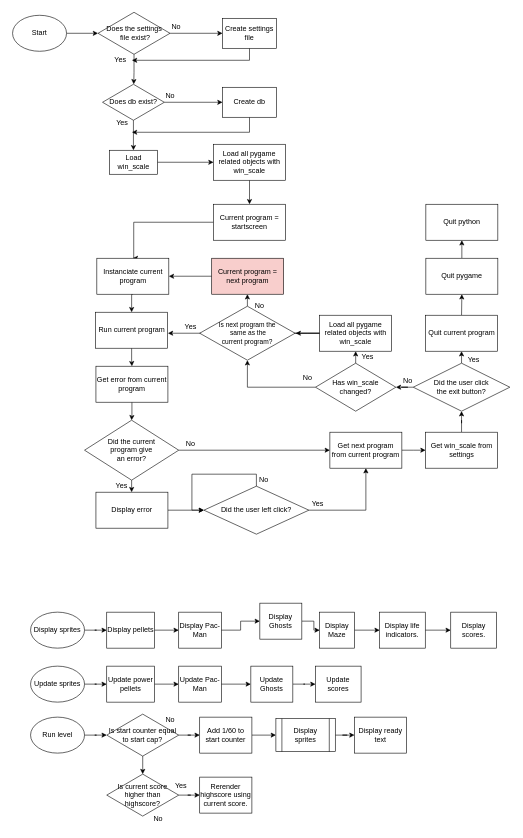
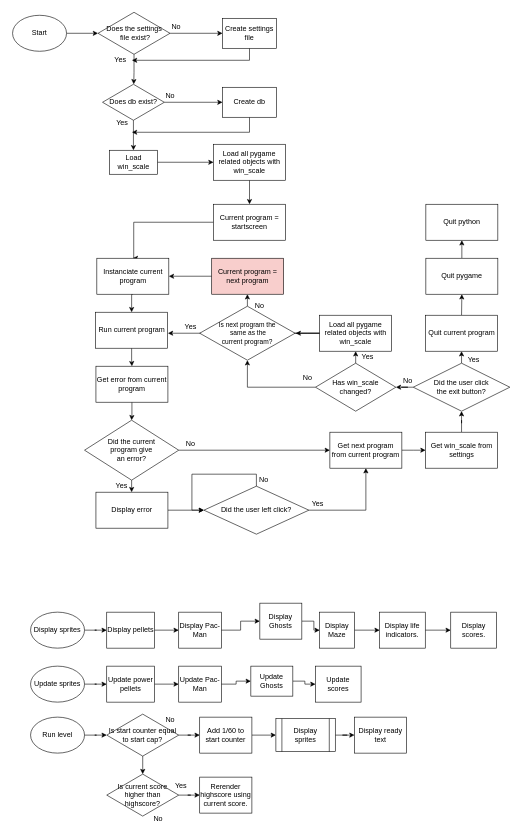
  <mxCell id="0" />
  <mxCell id="1" parent="0" />
  <mxCell id="2" style="edgeStyle=orthogonalEdgeStyle;rounded=0;orthogonalLoop=1;jettySize=auto;html=1;exitX=0.5;exitY=1;exitDx=0;exitDy=0;" parent="1" source="3" edge="1"><mxGeometry relative="1" as="geometry"><mxPoint x="219" y="220" as="targetPoint" /><Array as="points"><mxPoint x="415" y="220" /></Array></mxGeometry></mxCell>
  <mxCell id="3" value="Create db" style="rounded=0;whiteSpace=wrap;html=1;" parent="1" vertex="1"><mxGeometry x="370" y="145" width="90" height="50" as="geometry" /></mxCell>
  <mxCell id="4" value="" style="edgeStyle=orthogonalEdgeStyle;rounded=0;orthogonalLoop=1;jettySize=auto;html=1;entryX=0;entryY=0.5;entryDx=0;entryDy=0;" parent="1" source="6" target="3" edge="1"><mxGeometry relative="1" as="geometry"><mxPoint x="319" y="170" as="targetPoint" /><Array as="points"><mxPoint x="364" y="170" /></Array></mxGeometry></mxCell>
  <mxCell id="5" style="edgeStyle=orthogonalEdgeStyle;rounded=0;orthogonalLoop=1;jettySize=auto;html=1;entryX=0.5;entryY=0;entryDx=0;entryDy=0;" parent="1" source="6" target="13" edge="1"><mxGeometry relative="1" as="geometry"><mxPoint x="221.5" y="250" as="targetPoint" /></mxGeometry></mxCell>
  <mxCell id="6" value="Does db exist?" style="rhombus;whiteSpace=wrap;html=1;" parent="1" vertex="1"><mxGeometry x="170" y="140" width="103" height="60" as="geometry" /></mxCell>
  <mxCell id="7" style="edgeStyle=orthogonalEdgeStyle;rounded=0;orthogonalLoop=1;jettySize=auto;html=1;exitX=0.5;exitY=1;exitDx=0;exitDy=0;" parent="1" source="8" edge="1"><mxGeometry relative="1" as="geometry"><mxPoint x="219" y="100" as="targetPoint" /><Array as="points"><mxPoint x="415" y="100" /></Array></mxGeometry></mxCell>
  <mxCell id="8" value="Create settings file" style="rounded=0;whiteSpace=wrap;html=1;" parent="1" vertex="1"><mxGeometry x="370" y="30" width="90" height="50" as="geometry" /></mxCell>
  <mxCell id="9" value="" style="edgeStyle=orthogonalEdgeStyle;rounded=0;orthogonalLoop=1;jettySize=auto;html=1;entryX=0;entryY=0.5;entryDx=0;entryDy=0;" parent="1" source="11" target="8" edge="1"><mxGeometry relative="1" as="geometry"><mxPoint x="319" y="55" as="targetPoint" /><Array as="points" /></mxGeometry></mxCell>
  <mxCell id="10" style="edgeStyle=orthogonalEdgeStyle;rounded=0;orthogonalLoop=1;jettySize=auto;html=1;" parent="1" source="11" edge="1"><mxGeometry relative="1" as="geometry"><mxPoint x="222" y="140" as="targetPoint" /><Array as="points"><mxPoint x="222" y="120" /><mxPoint x="222" y="120" /></Array></mxGeometry></mxCell>
  <mxCell id="11" value="Does the settings&lt;br&gt;&amp;nbsp;file exist?" style="rhombus;whiteSpace=wrap;html=1;" parent="1" vertex="1"><mxGeometry x="162.5" y="20" width="120" height="70" as="geometry" /></mxCell>
  <mxCell id="12" style="edgeStyle=orthogonalEdgeStyle;rounded=0;orthogonalLoop=1;jettySize=auto;html=1;entryX=0;entryY=0.5;entryDx=0;entryDy=0;" parent="1" source="13" target="15" edge="1"><mxGeometry relative="1" as="geometry" /></mxCell>
  <mxCell id="13" value="Load win_scale" style="rounded=0;whiteSpace=wrap;html=1;" parent="1" vertex="1"><mxGeometry x="181.5" y="250" width="80" height="40" as="geometry" /></mxCell>
  <mxCell id="14" style="edgeStyle=orthogonalEdgeStyle;rounded=0;orthogonalLoop=1;jettySize=auto;html=1;entryX=0.5;entryY=0;entryDx=0;entryDy=0;startArrow=none;startFill=0;endArrow=classic;endFill=1;strokeColor=#000000;" parent="1" source="15" target="18" edge="1"><mxGeometry relative="1" as="geometry" /></mxCell>
  <mxCell id="15" value="Load all pygame related objects with win_scale" style="rounded=0;whiteSpace=wrap;html=1;" parent="1" vertex="1"><mxGeometry x="355" y="240" width="120" height="60" as="geometry" /></mxCell>
  <mxCell id="16" style="edgeStyle=orthogonalEdgeStyle;rounded=0;orthogonalLoop=1;jettySize=auto;html=1;entryX=0.5;entryY=0;entryDx=0;entryDy=0;exitX=0.5;exitY=1;exitDx=0;exitDy=0;" parent="1" source="28" target="20" edge="1"><mxGeometry relative="1" as="geometry"><mxPoint x="219" y="500" as="sourcePoint" /></mxGeometry></mxCell>
  <mxCell id="17" style="edgeStyle=orthogonalEdgeStyle;rounded=0;orthogonalLoop=1;jettySize=auto;html=1;entryX=0.5;entryY=0;entryDx=0;entryDy=0;" parent="1" source="18" target="28" edge="1"><mxGeometry relative="1" as="geometry"><Array as="points"><mxPoint x="222" y="370" /></Array></mxGeometry></mxCell>
  <mxCell id="18" value="Current program = startscreen" style="rounded=0;whiteSpace=wrap;html=1;" parent="1" vertex="1"><mxGeometry x="355" y="340" width="120" height="60" as="geometry" /></mxCell>
  <mxCell id="19" style="edgeStyle=orthogonalEdgeStyle;rounded=0;orthogonalLoop=1;jettySize=auto;html=1;entryX=0.5;entryY=0;entryDx=0;entryDy=0;" parent="1" source="20" target="30" edge="1"><mxGeometry relative="1" as="geometry" /></mxCell>
  <mxCell id="20" value="Run current program" style="rounded=0;whiteSpace=wrap;html=1;" parent="1" vertex="1"><mxGeometry x="158.5" y="520" width="120" height="60" as="geometry" /></mxCell>
  <mxCell id="21" style="edgeStyle=orthogonalEdgeStyle;rounded=0;orthogonalLoop=1;jettySize=auto;html=1;entryX=0;entryY=0.5;entryDx=0;entryDy=0;" parent="1" source="22" target="50" edge="1"><mxGeometry relative="1" as="geometry" /></mxCell>
  <mxCell id="22" value="Get next program from current program" style="rounded=0;whiteSpace=wrap;html=1;" parent="1" vertex="1"><mxGeometry x="549" y="720" width="120" height="60" as="geometry" /></mxCell>
  <mxCell id="23" style="edgeStyle=orthogonalEdgeStyle;rounded=0;orthogonalLoop=1;jettySize=auto;html=1;" parent="1" source="25" edge="1"><mxGeometry relative="1" as="geometry"><mxPoint x="279" y="555" as="targetPoint" /><Array as="points"><mxPoint x="609" y="555" /></Array></mxGeometry></mxCell>
  <mxCell id="24" style="edgeStyle=orthogonalEdgeStyle;rounded=0;orthogonalLoop=1;jettySize=auto;html=1;entryX=0.5;entryY=1;entryDx=0;entryDy=0;" parent="1" source="25" target="27" edge="1"><mxGeometry relative="1" as="geometry" /></mxCell>
  <mxCell id="25" value="&lt;font style=&quot;font-size: 11px&quot;&gt;Is next program&amp;nbsp;the&lt;br&gt;&amp;nbsp;same as the &lt;br&gt;current program?&lt;/font&gt;" style="rhombus;whiteSpace=wrap;html=1;" parent="1" vertex="1"><mxGeometry x="332" y="510" width="159" height="90" as="geometry" /></mxCell>
  <mxCell id="26" style="edgeStyle=orthogonalEdgeStyle;rounded=0;orthogonalLoop=1;jettySize=auto;html=1;entryX=1;entryY=0.5;entryDx=0;entryDy=0;" parent="1" source="27" target="28" edge="1"><mxGeometry relative="1" as="geometry"><Array as="points"><mxPoint x="412" y="460" /><mxPoint x="412" y="460" /></Array></mxGeometry></mxCell>
  <mxCell id="27" value="Current program = next program" style="rounded=0;whiteSpace=wrap;html=1;fillColor=#f8cecc;" parent="1" vertex="1"><mxGeometry x="352" y="430" width="120" height="60" as="geometry" /></mxCell>
  <mxCell id="28" value="Instanciate current program" style="rounded=0;whiteSpace=wrap;html=1;" parent="1" vertex="1"><mxGeometry x="160.5" y="430" width="120" height="60" as="geometry" /></mxCell>
  <mxCell id="29" style="edgeStyle=orthogonalEdgeStyle;rounded=0;orthogonalLoop=1;jettySize=auto;html=1;entryX=0.5;entryY=0;entryDx=0;entryDy=0;" parent="1" source="30" target="33" edge="1"><mxGeometry relative="1" as="geometry" /></mxCell>
  <mxCell id="30" value="Get error from current program" style="rounded=0;whiteSpace=wrap;html=1;" parent="1" vertex="1"><mxGeometry x="159" y="610" width="120" height="60" as="geometry" /></mxCell>
  <mxCell id="31" style="edgeStyle=orthogonalEdgeStyle;rounded=0;orthogonalLoop=1;jettySize=auto;html=1;entryX=0.5;entryY=0;entryDx=0;entryDy=0;" parent="1" source="33" target="35" edge="1"><mxGeometry relative="1" as="geometry" /></mxCell>
  <mxCell id="32" style="edgeStyle=orthogonalEdgeStyle;rounded=0;orthogonalLoop=1;jettySize=auto;html=1;entryX=0;entryY=0.5;entryDx=0;entryDy=0;" parent="1" source="33" target="22" edge="1"><mxGeometry relative="1" as="geometry" /></mxCell>
  <mxCell id="33" value="Did the current &lt;br&gt;program give &lt;br&gt;an error?" style="rhombus;whiteSpace=wrap;html=1;" parent="1" vertex="1"><mxGeometry x="140" y="700" width="157" height="100" as="geometry" /></mxCell>
  <mxCell id="34" style="edgeStyle=orthogonalEdgeStyle;rounded=0;orthogonalLoop=1;jettySize=auto;html=1;entryX=0;entryY=0.5;entryDx=0;entryDy=0;" parent="1" source="35" target="37" edge="1"><mxGeometry relative="1" as="geometry" /></mxCell>
  <mxCell id="35" value="Display error" style="rounded=0;whiteSpace=wrap;html=1;" parent="1" vertex="1"><mxGeometry x="159" y="820" width="120" height="60" as="geometry" /></mxCell>
  <mxCell id="36" style="edgeStyle=orthogonalEdgeStyle;rounded=0;orthogonalLoop=1;jettySize=auto;html=1;entryX=0.5;entryY=1;entryDx=0;entryDy=0;" parent="1" source="37" target="22" edge="1"><mxGeometry relative="1" as="geometry" /></mxCell>
  <mxCell id="37" value="Did the user left click?" style="rhombus;whiteSpace=wrap;html=1;" parent="1" vertex="1"><mxGeometry x="339" y="810" width="175" height="80" as="geometry" /></mxCell>
  <mxCell id="38" style="edgeStyle=orthogonalEdgeStyle;rounded=0;orthogonalLoop=1;jettySize=auto;html=1;entryX=0;entryY=0.5;entryDx=0;entryDy=0;" parent="1" source="37" target="37" edge="1"><mxGeometry relative="1" as="geometry"><Array as="points"><mxPoint x="427" y="790" /><mxPoint x="319" y="790" /><mxPoint x="319" y="850" /></Array></mxGeometry></mxCell>
  <mxCell id="39" value="No" style="text;html=1;strokeColor=none;fillColor=none;align=center;verticalAlign=middle;whiteSpace=wrap;rounded=0;" parent="1" vertex="1"><mxGeometry x="297" y="730" width="40" height="20" as="geometry" /></mxCell>
  <mxCell id="40" value="No" style="text;html=1;strokeColor=none;fillColor=none;align=center;verticalAlign=middle;whiteSpace=wrap;rounded=0;" parent="1" vertex="1"><mxGeometry x="419" y="790" width="40" height="20" as="geometry" /></mxCell>
  <mxCell id="41" value="No" style="text;html=1;strokeColor=none;fillColor=none;align=center;verticalAlign=middle;whiteSpace=wrap;rounded=0;" parent="1" vertex="1"><mxGeometry x="412" y="500" width="40" height="20" as="geometry" /></mxCell>
  <mxCell id="42" value="Yes" style="text;html=1;strokeColor=none;fillColor=none;align=center;verticalAlign=middle;whiteSpace=wrap;rounded=0;" parent="1" vertex="1"><mxGeometry x="297" y="535" width="40" height="20" as="geometry" /></mxCell>
  <mxCell id="43" value="Yes" style="text;html=1;strokeColor=none;fillColor=none;align=center;verticalAlign=middle;whiteSpace=wrap;rounded=0;" parent="1" vertex="1"><mxGeometry x="509" y="830" width="40" height="20" as="geometry" /></mxCell>
  <mxCell id="44" value="Yes" style="text;html=1;strokeColor=none;fillColor=none;align=center;verticalAlign=middle;whiteSpace=wrap;rounded=0;" parent="1" vertex="1"><mxGeometry x="181.5" y="800" width="40" height="20" as="geometry" /></mxCell>
  <mxCell id="45" value="No" style="text;html=1;strokeColor=none;fillColor=none;align=center;verticalAlign=middle;whiteSpace=wrap;rounded=0;" parent="1" vertex="1"><mxGeometry x="262.5" y="150" width="40" height="20" as="geometry" /></mxCell>
  <mxCell id="46" value="No" style="text;html=1;strokeColor=none;fillColor=none;align=center;verticalAlign=middle;whiteSpace=wrap;rounded=0;" parent="1" vertex="1"><mxGeometry x="273" y="35" width="40" height="20" as="geometry" /></mxCell>
  <mxCell id="47" value="Yes" style="text;html=1;strokeColor=none;fillColor=none;align=center;verticalAlign=middle;whiteSpace=wrap;rounded=0;" parent="1" vertex="1"><mxGeometry x="182.5" y="195" width="40" height="20" as="geometry" /></mxCell>
  <mxCell id="48" value="Yes" style="text;html=1;strokeColor=none;fillColor=none;align=center;verticalAlign=middle;whiteSpace=wrap;rounded=0;" parent="1" vertex="1"><mxGeometry x="179.5" y="90" width="40" height="20" as="geometry" /></mxCell>
  <mxCell id="49" style="edgeStyle=orthogonalEdgeStyle;rounded=0;orthogonalLoop=1;jettySize=auto;html=1;entryX=0.5;entryY=1;entryDx=0;entryDy=0;startArrow=none;startFill=0;endArrow=classic;endFill=1;strokeColor=#000000;" parent="1" source="50" target="62" edge="1"><mxGeometry relative="1" as="geometry" /></mxCell>
  <mxCell id="50" value="Get win_scale from settings" style="rounded=0;whiteSpace=wrap;html=1;" parent="1" vertex="1"><mxGeometry x="708.5" y="720" width="120" height="60" as="geometry" /></mxCell>
  <mxCell id="51" style="edgeStyle=orthogonalEdgeStyle;rounded=0;orthogonalLoop=1;jettySize=auto;html=1;entryX=0.5;entryY=1;entryDx=0;entryDy=0;startArrow=none;startFill=0;endArrow=classic;endFill=1;strokeColor=#000000;" parent="1" source="52" target="25" edge="1"><mxGeometry relative="1" as="geometry" /></mxCell>
  <mxCell id="52" value="Has win_scale &lt;br&gt;changed?" style="rhombus;whiteSpace=wrap;html=1;" parent="1" vertex="1"><mxGeometry x="525" y="605" width="134" height="80" as="geometry" /></mxCell>
  <mxCell id="53" style="edgeStyle=orthogonalEdgeStyle;rounded=0;orthogonalLoop=1;jettySize=auto;html=1;startArrow=none;startFill=0;endArrow=classic;endFill=1;strokeColor=#000000;" parent="1" source="54" edge="1"><mxGeometry relative="1" as="geometry"><mxPoint x="492" y="555" as="targetPoint" /></mxGeometry></mxCell>
  <mxCell id="54" value="Load all pygame related objects with win_scale" style="rounded=0;whiteSpace=wrap;html=1;" parent="1" vertex="1"><mxGeometry x="532" y="525" width="120" height="60" as="geometry" /></mxCell>
  <mxCell id="55" value="Yes" style="text;html=1;strokeColor=none;fillColor=none;align=center;verticalAlign=middle;whiteSpace=wrap;rounded=0;" parent="1" vertex="1"><mxGeometry x="592" y="585" width="40" height="20" as="geometry" /></mxCell>
  <mxCell id="56" value="No" style="text;html=1;strokeColor=none;fillColor=none;align=center;verticalAlign=middle;whiteSpace=wrap;rounded=0;" parent="1" vertex="1"><mxGeometry x="492" y="620" width="40" height="20" as="geometry" /></mxCell>
  <mxCell id="57" value="" style="endArrow=classic;html=1;strokeColor=#000000;entryX=0.5;entryY=1;entryDx=0;entryDy=0;exitX=0.5;exitY=0;exitDx=0;exitDy=0;" parent="1" source="52" target="54" edge="1"><mxGeometry width="50" height="50" relative="1" as="geometry"><mxPoint x="-58" y="960" as="sourcePoint" /><mxPoint x="-8" y="910" as="targetPoint" /></mxGeometry></mxCell>
  <mxCell id="58" style="edgeStyle=orthogonalEdgeStyle;rounded=0;orthogonalLoop=1;jettySize=auto;html=1;startArrow=none;startFill=0;endArrow=classic;endFill=1;strokeColor=#000000;entryX=0;entryY=0.5;entryDx=0;entryDy=0;" parent="1" source="59" target="11" edge="1"><mxGeometry relative="1" as="geometry"><mxPoint x="160" y="55" as="targetPoint" /></mxGeometry></mxCell>
  <mxCell id="59" value="Start" style="ellipse;whiteSpace=wrap;html=1;" parent="1" vertex="1"><mxGeometry x="20" y="25" width="90" height="60" as="geometry" /></mxCell>
  <mxCell id="60" style="edgeStyle=orthogonalEdgeStyle;rounded=0;orthogonalLoop=1;jettySize=auto;html=1;entryX=1;entryY=0.5;entryDx=0;entryDy=0;startArrow=none;startFill=0;endArrow=classic;endFill=1;strokeColor=#000000;" parent="1" source="62" target="52" edge="1"><mxGeometry relative="1" as="geometry" /></mxCell>
  <mxCell id="61" style="edgeStyle=orthogonalEdgeStyle;rounded=0;orthogonalLoop=1;jettySize=auto;html=1;exitX=0.5;exitY=0;exitDx=0;exitDy=0;entryX=0.5;entryY=1;entryDx=0;entryDy=0;startArrow=none;startFill=0;endArrow=classic;endFill=1;strokeColor=#000000;" parent="1" source="62" target="66" edge="1"><mxGeometry relative="1" as="geometry" /></mxCell>
  <mxCell id="62" value="Did the user click &lt;br&gt;the exit button?" style="rhombus;whiteSpace=wrap;html=1;" parent="1" vertex="1"><mxGeometry x="688" y="605" width="161" height="80" as="geometry" /></mxCell>
  <mxCell id="63" value="Yes" style="text;html=1;strokeColor=none;fillColor=none;align=center;verticalAlign=middle;whiteSpace=wrap;rounded=0;" parent="1" vertex="1"><mxGeometry x="768.5" y="590" width="40" height="20" as="geometry" /></mxCell>
  <mxCell id="64" value="No" style="text;html=1;strokeColor=none;fillColor=none;align=center;verticalAlign=middle;whiteSpace=wrap;rounded=0;" parent="1" vertex="1"><mxGeometry x="659" y="625" width="40" height="20" as="geometry" /></mxCell>
  <mxCell id="65" style="edgeStyle=orthogonalEdgeStyle;rounded=0;orthogonalLoop=1;jettySize=auto;html=1;exitX=0.5;exitY=0;exitDx=0;exitDy=0;entryX=0.5;entryY=1;entryDx=0;entryDy=0;startArrow=none;startFill=0;endArrow=classic;endFill=1;strokeColor=#000000;" parent="1" source="66" target="68" edge="1"><mxGeometry relative="1" as="geometry" /></mxCell>
  <mxCell id="66" value="Quit current program" style="rounded=0;whiteSpace=wrap;html=1;" parent="1" vertex="1"><mxGeometry x="708.5" y="525" width="120" height="60" as="geometry" /></mxCell>
  <mxCell id="67" style="edgeStyle=orthogonalEdgeStyle;rounded=0;orthogonalLoop=1;jettySize=auto;html=1;exitX=0.5;exitY=0;exitDx=0;exitDy=0;entryX=0.5;entryY=1;entryDx=0;entryDy=0;startArrow=none;startFill=0;endArrow=classic;endFill=1;strokeColor=#000000;" parent="1" source="68" target="69" edge="1"><mxGeometry relative="1" as="geometry" /></mxCell>
  <mxCell id="68" value="Quit pygame" style="rounded=0;whiteSpace=wrap;html=1;" parent="1" vertex="1"><mxGeometry x="709" y="430" width="120" height="60" as="geometry" /></mxCell>
  <mxCell id="69" value="Quit python" style="rounded=0;whiteSpace=wrap;html=1;" parent="1" vertex="1"><mxGeometry x="709" y="340" width="120" height="60" as="geometry" /></mxCell>
  <mxCell id="70" style="edgeStyle=orthogonalEdgeStyle;rounded=0;orthogonalLoop=1;jettySize=auto;html=1;entryX=0;entryY=0.5;entryDx=0;entryDy=0;" edge="1" parent="1" source="71" target="74"><mxGeometry relative="1" as="geometry" /></mxCell>
  <mxCell id="71" value="Run level" style="ellipse;whiteSpace=wrap;html=1;direction=west;" vertex="1" parent="1"><mxGeometry x="50" y="1195" width="90" height="60" as="geometry" /></mxCell>
  <mxCell id="72" style="edgeStyle=orthogonalEdgeStyle;rounded=0;orthogonalLoop=1;jettySize=auto;html=1;entryX=0;entryY=0.5;entryDx=0;entryDy=0;" edge="1" parent="1" source="74" target="76"><mxGeometry relative="1" as="geometry" /></mxCell>
  <mxCell id="73" style="edgeStyle=orthogonalEdgeStyle;rounded=0;orthogonalLoop=1;jettySize=auto;html=1;" edge="1" parent="1" source="74"><mxGeometry relative="1" as="geometry"><mxPoint x="237" y="1290" as="targetPoint" /></mxGeometry></mxCell>
  <mxCell id="74" value="Is start counter equal to start cap?" style="rhombus;whiteSpace=wrap;html=1;" vertex="1" parent="1"><mxGeometry x="177" y="1190" width="120" height="70" as="geometry" /></mxCell>
  <mxCell id="75" style="edgeStyle=orthogonalEdgeStyle;rounded=0;orthogonalLoop=1;jettySize=auto;html=1;entryX=0;entryY=0.5;entryDx=0;entryDy=0;" edge="1" parent="1" source="76" target="107"><mxGeometry relative="1" as="geometry" /></mxCell>
  <mxCell id="76" value="Add 1/60 to start counter" style="rounded=0;whiteSpace=wrap;html=1;" vertex="1" parent="1"><mxGeometry x="332" y="1195" width="87" height="60" as="geometry" /></mxCell>
  <mxCell id="77" value="Display ready text" style="rounded=0;whiteSpace=wrap;html=1;" vertex="1" parent="1"><mxGeometry x="590" y="1195" width="87" height="60" as="geometry" /></mxCell>
  <mxCell id="78" style="edgeStyle=orthogonalEdgeStyle;rounded=0;orthogonalLoop=1;jettySize=auto;html=1;entryX=0;entryY=0.5;entryDx=0;entryDy=0;" edge="1" parent="1" source="79" target="81"><mxGeometry relative="1" as="geometry" /></mxCell>
  <mxCell id="79" value="Display pellets" style="rounded=0;whiteSpace=wrap;html=1;" vertex="1" parent="1"><mxGeometry x="177" y="1020" width="79.5" height="60" as="geometry" /></mxCell>
  <mxCell id="80" style="edgeStyle=orthogonalEdgeStyle;rounded=0;orthogonalLoop=1;jettySize=auto;html=1;entryX=0;entryY=0.5;entryDx=0;entryDy=0;" edge="1" parent="1" source="81" target="83"><mxGeometry relative="1" as="geometry" /></mxCell>
  <mxCell id="81" value="Display Pac-Man" style="rounded=0;whiteSpace=wrap;html=1;" vertex="1" parent="1"><mxGeometry x="297" y="1020" width="71" height="60" as="geometry" /></mxCell>
  <mxCell id="82" style="edgeStyle=orthogonalEdgeStyle;rounded=0;orthogonalLoop=1;jettySize=auto;html=1;entryX=0;entryY=0.5;entryDx=0;entryDy=0;" edge="1" parent="1" source="83" target="85"><mxGeometry relative="1" as="geometry" /></mxCell>
  <mxCell id="83" value="Display Ghosts" style="rounded=0;whiteSpace=wrap;html=1;" vertex="1" parent="1"><mxGeometry x="432.25" y="1005" width="70" height="60" as="geometry" /></mxCell>
  <mxCell id="84" style="edgeStyle=orthogonalEdgeStyle;rounded=0;orthogonalLoop=1;jettySize=auto;html=1;entryX=0;entryY=0.5;entryDx=0;entryDy=0;" edge="1" parent="1" source="85" target="87"><mxGeometry relative="1" as="geometry" /></mxCell>
  <mxCell id="85" value="Display Maze" style="rounded=0;whiteSpace=wrap;html=1;" vertex="1" parent="1"><mxGeometry x="532" y="1020" width="58" height="60" as="geometry" /></mxCell>
  <mxCell id="86" value="" style="edgeStyle=orthogonalEdgeStyle;rounded=0;orthogonalLoop=1;jettySize=auto;html=1;" edge="1" parent="1" source="87" target="88"><mxGeometry relative="1" as="geometry" /></mxCell>
  <mxCell id="87" value="Display life indicators." style="rounded=0;whiteSpace=wrap;html=1;" vertex="1" parent="1"><mxGeometry x="632" y="1020" width="76" height="60" as="geometry" /></mxCell>
  <mxCell id="88" value="Display scores." style="rounded=0;whiteSpace=wrap;html=1;" vertex="1" parent="1"><mxGeometry x="750.5" y="1020" width="76" height="60" as="geometry" /></mxCell>
  <mxCell id="89" value="No" style="text;html=1;strokeColor=none;fillColor=none;align=center;verticalAlign=middle;whiteSpace=wrap;rounded=0;" vertex="1" parent="1"><mxGeometry x="262.5" y="1190" width="40" height="20" as="geometry" /></mxCell>
  <mxCell id="90" style="edgeStyle=orthogonalEdgeStyle;rounded=0;orthogonalLoop=1;jettySize=auto;html=1;entryX=0;entryY=0.5;entryDx=0;entryDy=0;" edge="1" parent="1" source="91" target="79"><mxGeometry relative="1" as="geometry" /></mxCell>
  <mxCell id="91" value="Display sprites" style="ellipse;whiteSpace=wrap;html=1;direction=west;" vertex="1" parent="1"><mxGeometry x="50" y="1020" width="90" height="60" as="geometry" /></mxCell>
  <mxCell id="92" style="edgeStyle=orthogonalEdgeStyle;rounded=0;orthogonalLoop=1;jettySize=auto;html=1;entryX=0;entryY=0.5;entryDx=0;entryDy=0;" edge="1" parent="1" source="93" target="96"><mxGeometry relative="1" as="geometry" /></mxCell>
  <mxCell id="93" value="Is current score higher than highscore?" style="rhombus;whiteSpace=wrap;html=1;" vertex="1" parent="1"><mxGeometry x="177" y="1290" width="120" height="70" as="geometry" /></mxCell>
  <mxCell id="94" value="No" style="text;html=1;strokeColor=none;fillColor=none;align=center;verticalAlign=middle;whiteSpace=wrap;rounded=0;" vertex="1" parent="1"><mxGeometry x="242.5" y="1355" width="40" height="20" as="geometry" /></mxCell>
  <mxCell id="95" value="Yes" style="text;html=1;strokeColor=none;fillColor=none;align=center;verticalAlign=middle;whiteSpace=wrap;rounded=0;" vertex="1" parent="1"><mxGeometry x="280.5" y="1300" width="40" height="20" as="geometry" /></mxCell>
  <mxCell id="96" value="Rerender highscore using current score." style="rounded=0;whiteSpace=wrap;html=1;" vertex="1" parent="1"><mxGeometry x="332" y="1295" width="87" height="60" as="geometry" /></mxCell>
  <mxCell id="97" style="edgeStyle=orthogonalEdgeStyle;rounded=0;orthogonalLoop=1;jettySize=auto;html=1;entryX=0;entryY=0.5;entryDx=0;entryDy=0;" edge="1" parent="1" source="98" target="100"><mxGeometry relative="1" as="geometry" /></mxCell>
  <mxCell id="98" value="Update sprites" style="ellipse;whiteSpace=wrap;html=1;direction=west;" vertex="1" parent="1"><mxGeometry x="50" y="1110" width="90" height="60" as="geometry" /></mxCell>
  <mxCell id="99" style="edgeStyle=orthogonalEdgeStyle;rounded=0;orthogonalLoop=1;jettySize=auto;html=1;entryX=0;entryY=0.5;entryDx=0;entryDy=0;" edge="1" source="100" target="102" parent="1"><mxGeometry relative="1" as="geometry" /></mxCell>
  <mxCell id="100" value="Update power pellets" style="rounded=0;whiteSpace=wrap;html=1;" vertex="1" parent="1"><mxGeometry x="177" y="1110" width="79.5" height="60" as="geometry" /></mxCell>
  <mxCell id="101" style="edgeStyle=orthogonalEdgeStyle;rounded=0;orthogonalLoop=1;jettySize=auto;html=1;entryX=0;entryY=0.5;entryDx=0;entryDy=0;" edge="1" source="102" target="104" parent="1"><mxGeometry relative="1" as="geometry" /></mxCell>
  <mxCell id="102" value="Update Pac-Man" style="rounded=0;whiteSpace=wrap;html=1;" vertex="1" parent="1"><mxGeometry x="297" y="1110" width="71" height="60" as="geometry" /></mxCell>
  <mxCell id="103" style="edgeStyle=orthogonalEdgeStyle;rounded=0;orthogonalLoop=1;jettySize=auto;html=1;entryX=0;entryY=0.5;entryDx=0;entryDy=0;" edge="1" parent="1" source="104" target="105"><mxGeometry relative="1" as="geometry" /></mxCell>
- <mxCell id="104" value="Update Ghosts" style="rounded=0;whiteSpace=wrap;html=1;" vertex="1" parent="1"><mxGeometry x="417.25" y="1110" width="70" height="60" as="geometry" /></mxCell>
+ <mxCell id="104" value="Update Ghosts" style="rounded=0;whiteSpace=wrap;html=1;" vertex="1" parent="1"><mxGeometry x="417.25" y="1110" width="70" height="50" as="geometry" /></mxCell>
  <mxCell id="105" value="Update scores" style="rounded=0;whiteSpace=wrap;html=1;" vertex="1" parent="1"><mxGeometry x="525" y="1110" width="76" height="60" as="geometry" /></mxCell>
  <mxCell id="106" style="edgeStyle=orthogonalEdgeStyle;rounded=0;orthogonalLoop=1;jettySize=auto;html=1;entryX=0;entryY=0.5;entryDx=0;entryDy=0;" edge="1" parent="1" source="107" target="77"><mxGeometry relative="1" as="geometry" /></mxCell>
  <mxCell id="107" value="&lt;span style=&quot;white-space: normal&quot;&gt;Display sprites&lt;/span&gt;" style="shape=process;whiteSpace=wrap;html=1;backgroundOutline=1;" vertex="1" parent="1"><mxGeometry x="459" y="1197.5" width="99" height="55" as="geometry" /></mxCell>
